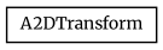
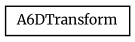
  digraph {
    rankdir=LR
    fontname=Merriweather
-   n1 [color=black fillcolor=white fontname=Merriweather fontsize=10 height=0.2 label=A2DTransform shape=record style=filled width=0.4]
+   n1 [color=black fillcolor=white fontname=Merriweather fontsize=10 height=0.2 label=A6DTransform shape=record style=filled width=0.4]
  }
